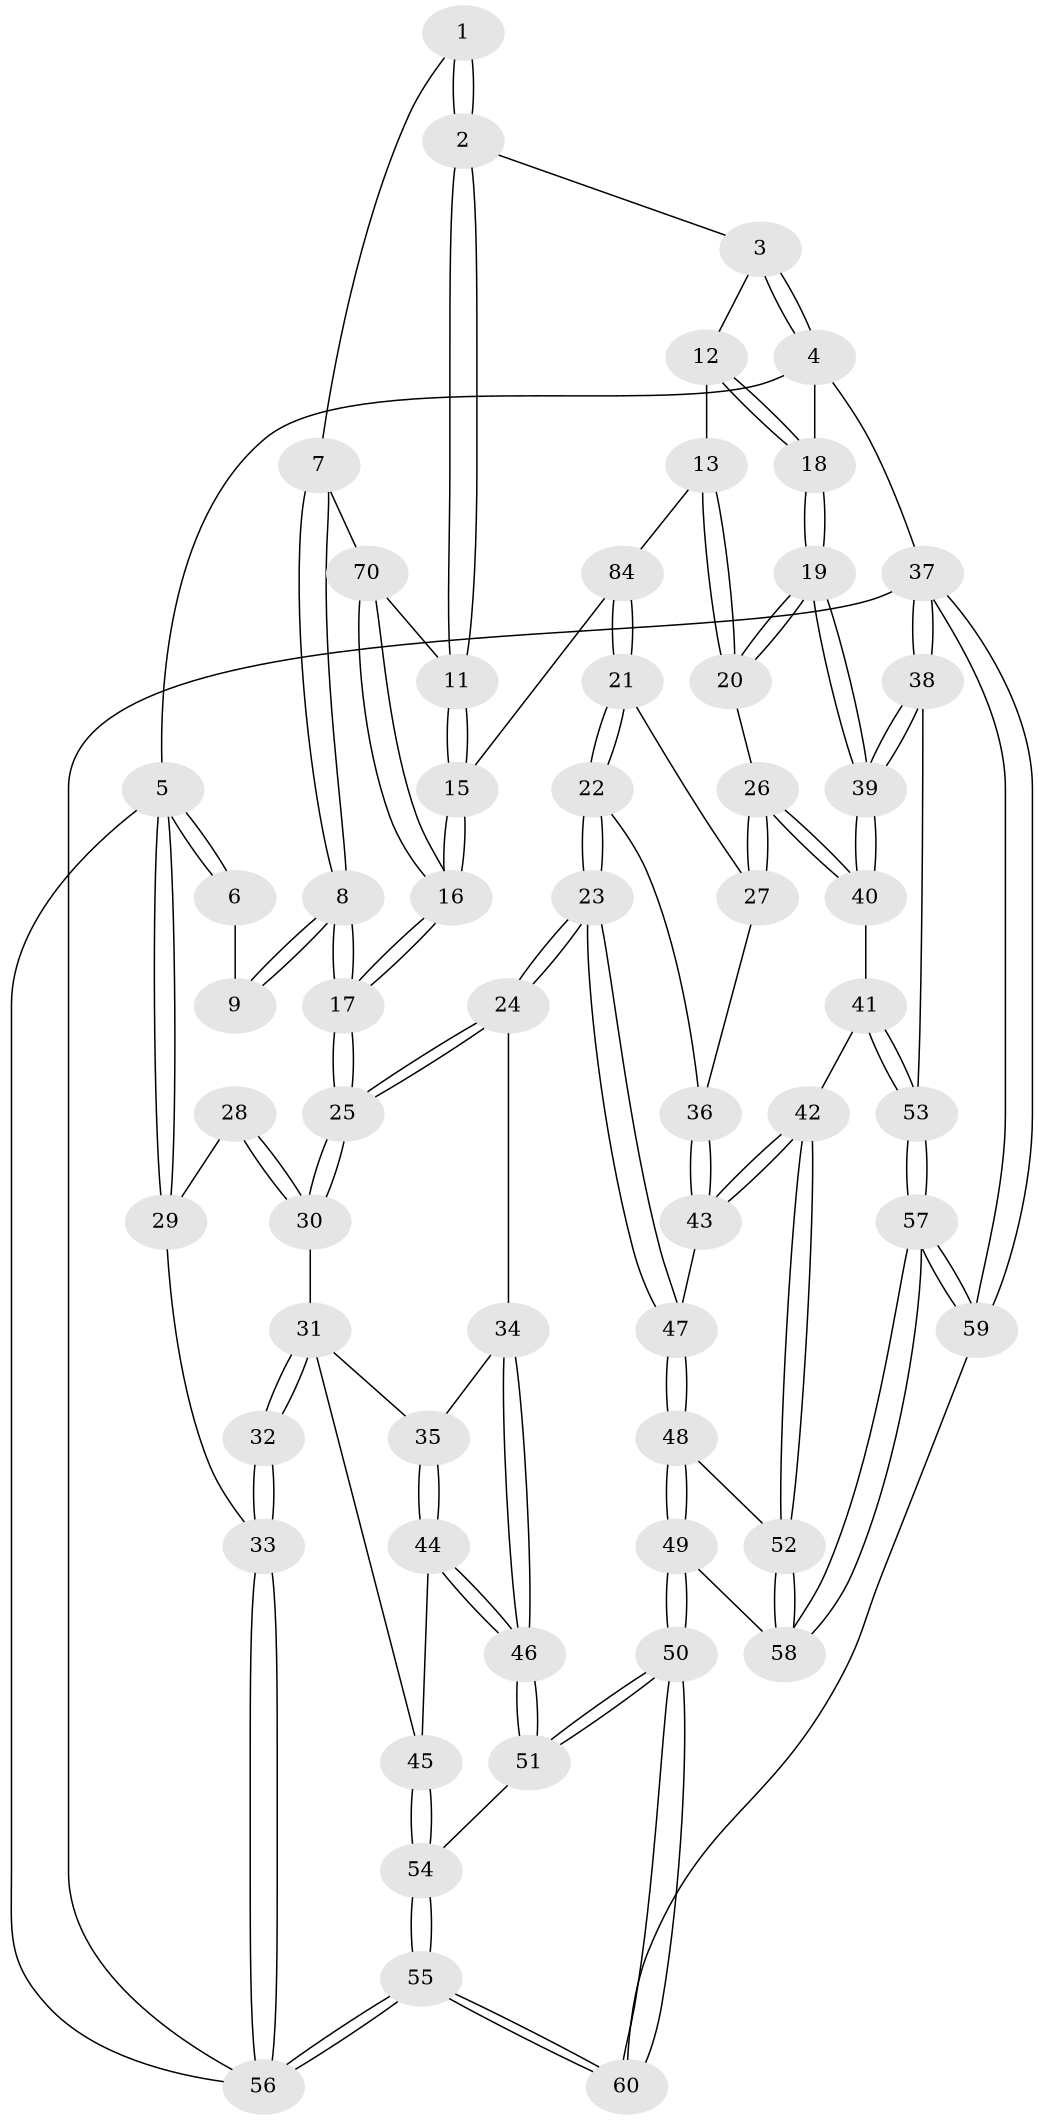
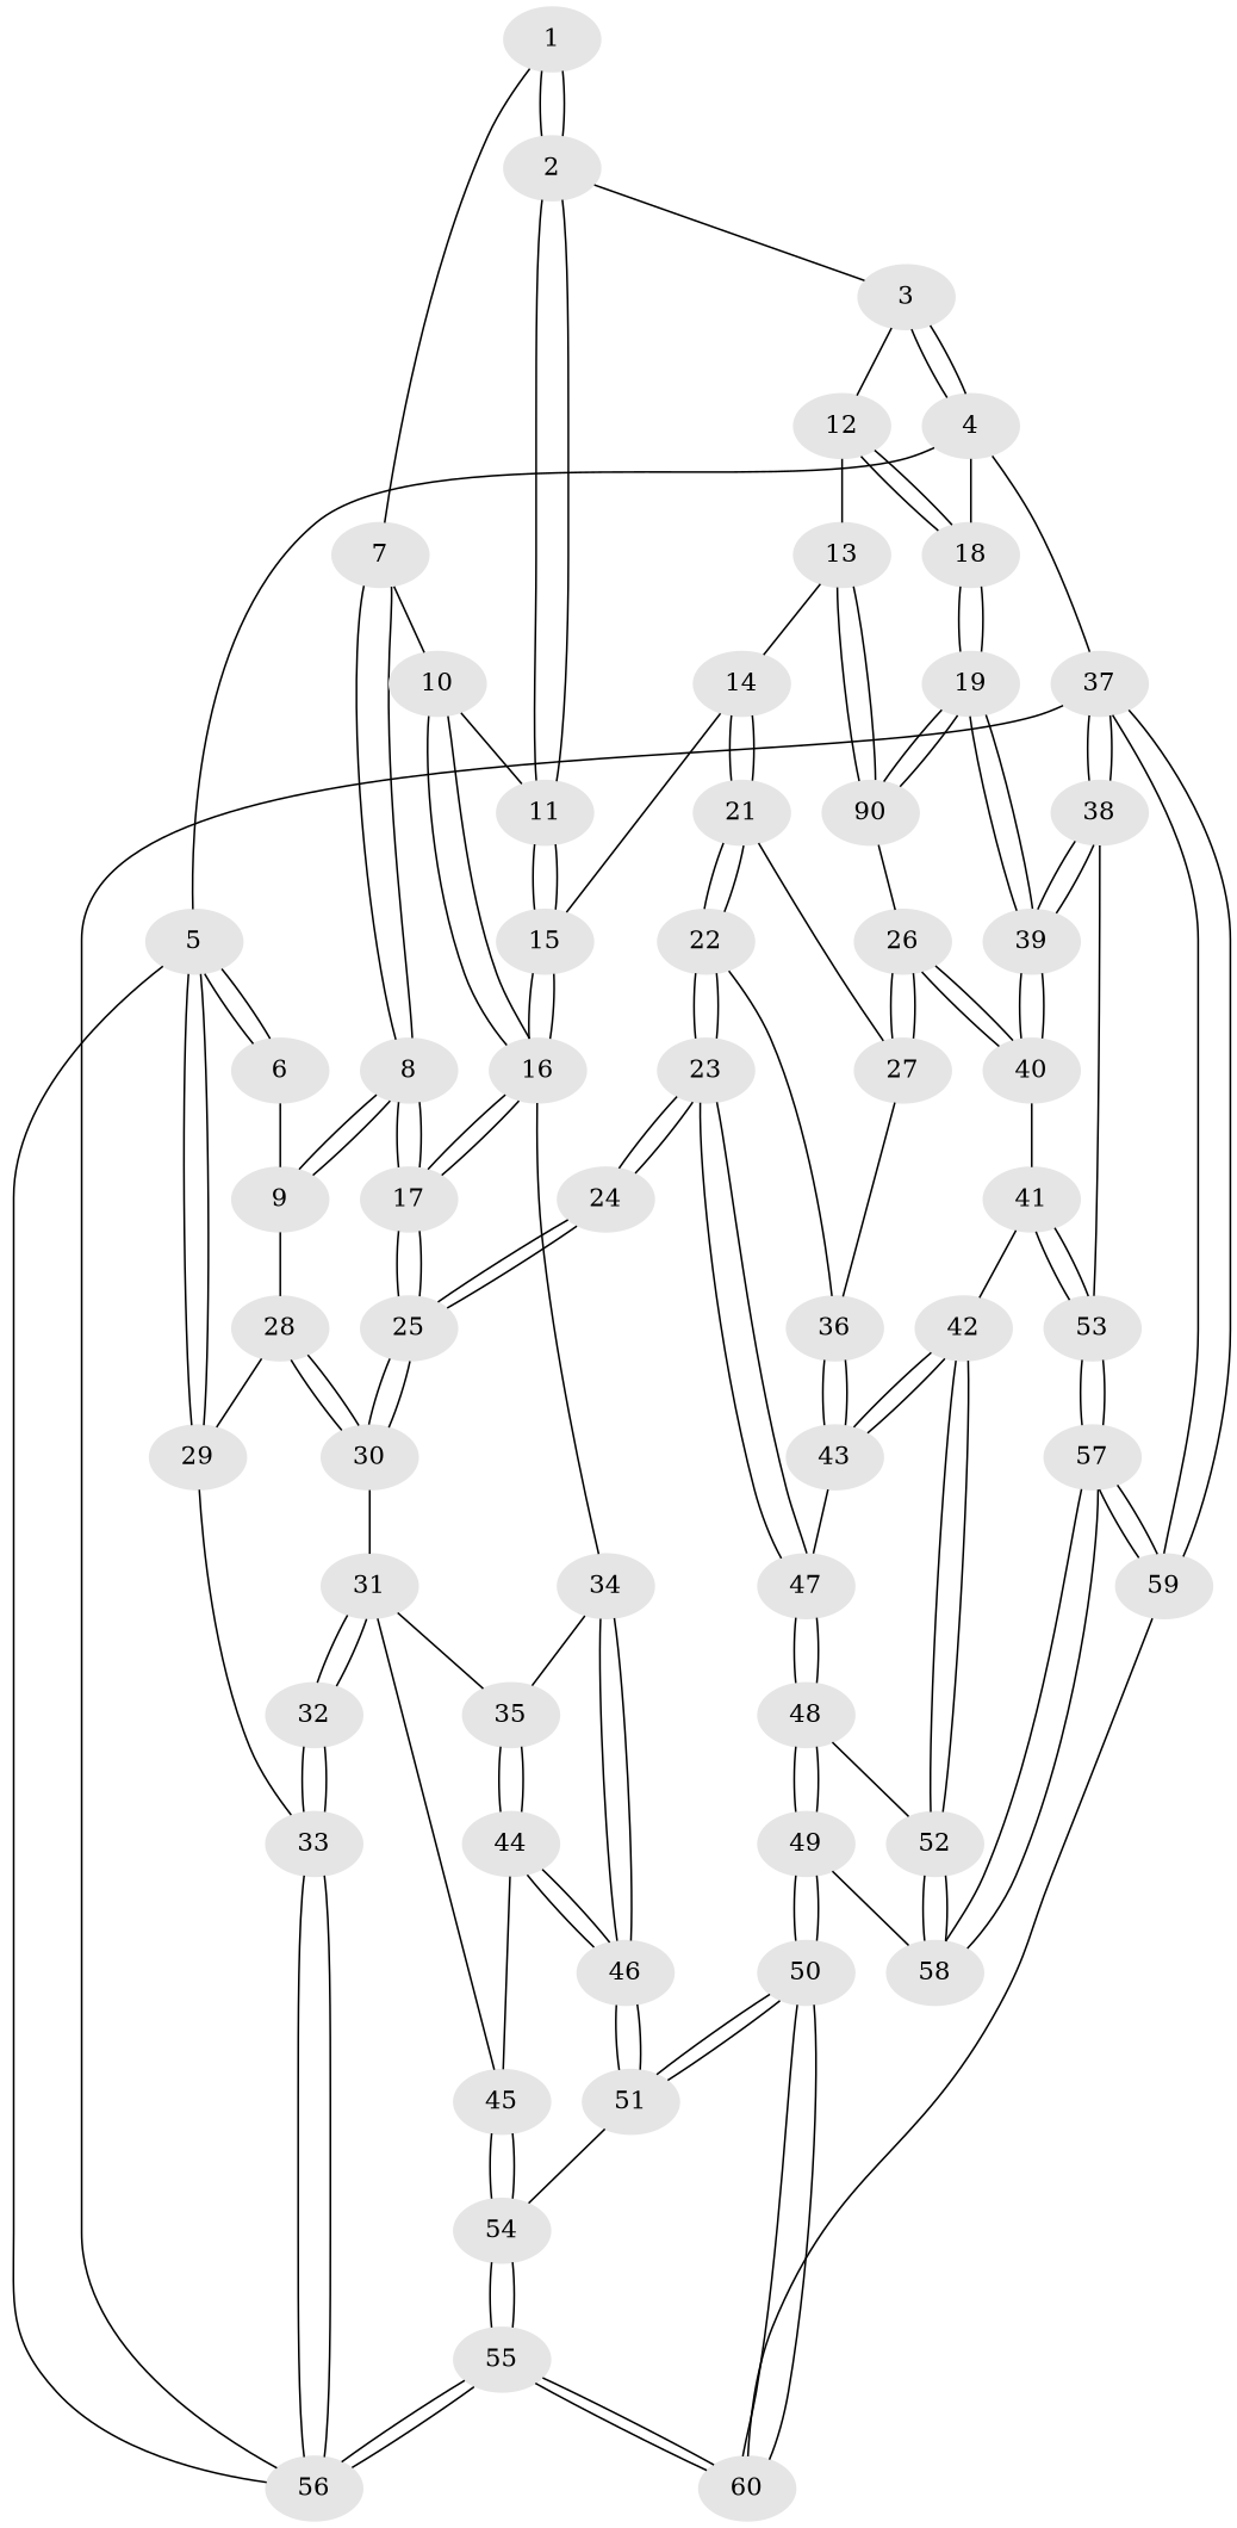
  graph {
    node [color=gray90 style=filled]
    1
    2
    7
    3
    11
    8
-   10 [label=70]
+   10
    4
    12
    15
    5
    18
    37
    13
    6
    29
    56
    19
    38
    59
    9
    33
    28
    17
    16
    25
    30
-   14 [label=84]
-   20
+   14
+   20 [label=90]
    21
    26
    22
    27
    39
    40
    23
    36
    24
    47
    43
    34
    48
    35
    46
    31
    41
    32
    45
    44
    54
    51
    53
    60
    57
    42
    52
    58
    55
    49
    50
    1 -- 2
    1 -- 2
    1 -- 7
    2 -- 3
    2 -- 11
    2 -- 11
    7 -- 8
    7 -- 8
    7 -- 10
    3 -- 4
    3 -- 4
    3 -- 12
    11 -- 15
    11 -- 15
    8 -- 9
    8 -- 9
    8 -- 17
    8 -- 17
    10 -- 11
    10 -- 16
    10 -- 16
    4 -- 5
    4 -- 18
    4 -- 37
    12 -- 18
    12 -- 18
    12 -- 13
    15 -- 16
    15 -- 16
    5 -- 6
    5 -- 6
    5 -- 29
    5 -- 29
    5 -- 56
    18 -- 19
    18 -- 19
    37 -- 56
    37 -- 38
    37 -- 38
    37 -- 59
    37 -- 59
    13 -- 14
    13 -- 20
    13 -- 20
    6 -- 9
    29 -- 33
    19 -- 20
    19 -- 20
    19 -- 39
    19 -- 39
    38 -- 39
    38 -- 39
    38 -- 53
    59 -- 60
+   9 -- 28
    33 -- 56
    33 -- 56
    28 -- 29
    28 -- 30
    28 -- 30
    17 -- 25
    17 -- 25
    16 -- 17
    16 -- 17
    25 -- 30
    25 -- 30
    30 -- 31
    14 -- 15
    14 -- 21
    14 -- 21
    20 -- 26
    21 -- 22
    21 -- 22
    21 -- 27
    26 -- 27
    26 -- 27
    26 -- 40
    26 -- 40
    22 -- 23
    22 -- 23
    22 -- 36
    27 -- 36
    39 -- 40
    39 -- 40
    40 -- 41
    23 -- 24
    23 -- 24
    23 -- 47
    23 -- 47
    36 -- 43
    36 -- 43
    24 -- 25
    24 -- 25
-   24 -- 34
+   16 -- 34
    47 -- 48
    47 -- 48
    43 -- 47
    34 -- 35
    34 -- 46
    34 -- 46
    48 -- 52
    48 -- 49
    48 -- 49
    35 -- 44
    35 -- 44
    46 -- 51
    46 -- 51
    31 -- 35
    31 -- 32
    31 -- 32
    31 -- 45
    41 -- 53
    41 -- 53
    41 -- 42
    32 -- 33
    32 -- 33
    45 -- 54
    45 -- 54
    44 -- 46
    44 -- 46
    44 -- 45
    54 -- 55
    54 -- 55
    51 -- 54
    53 -- 57
    53 -- 57
    57 -- 59
    57 -- 59
    57 -- 58
    57 -- 58
    42 -- 43
    42 -- 43
    42 -- 52
    42 -- 52
    52 -- 58
    52 -- 58
    55 -- 56
    55 -- 56
    55 -- 60
    55 -- 60
    49 -- 58
    49 -- 50
    49 -- 50
    50 -- 51
    50 -- 51
    50 -- 60
    50 -- 60
  }
